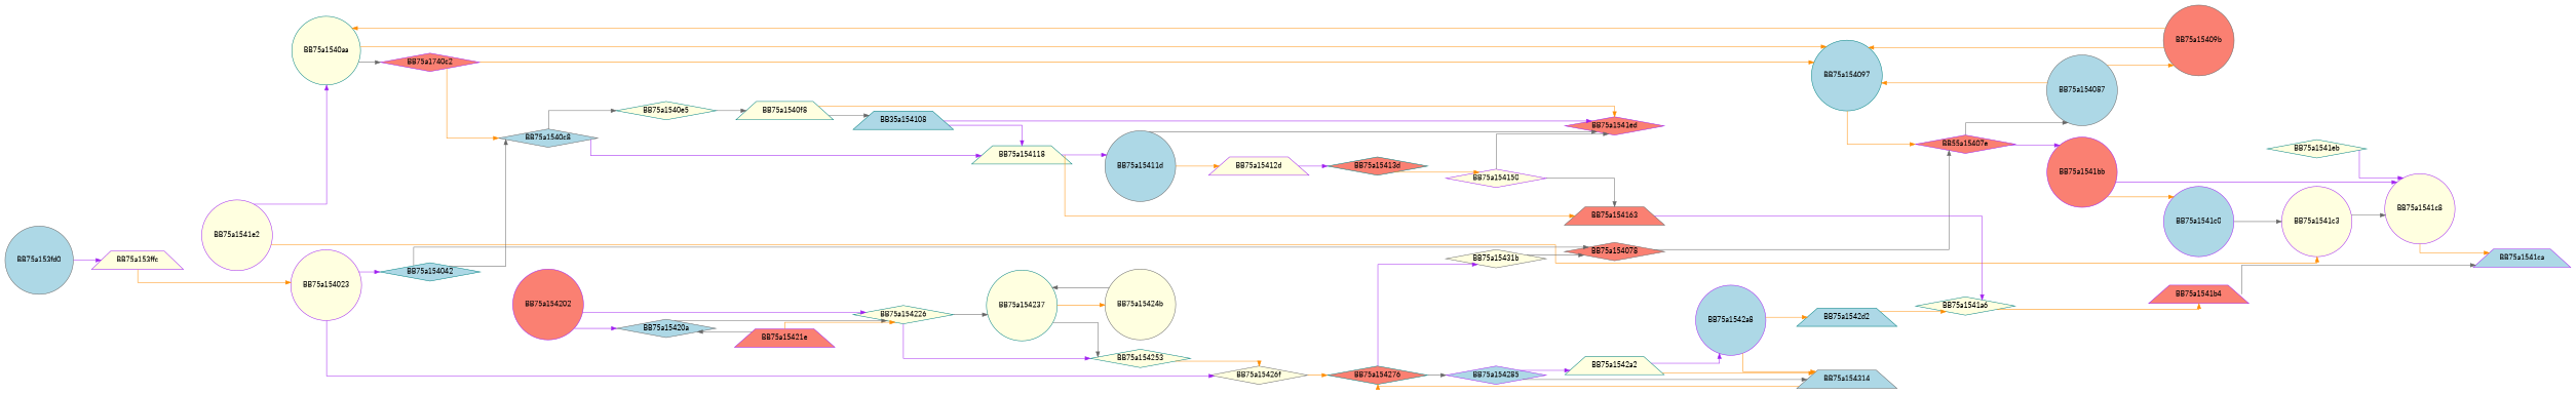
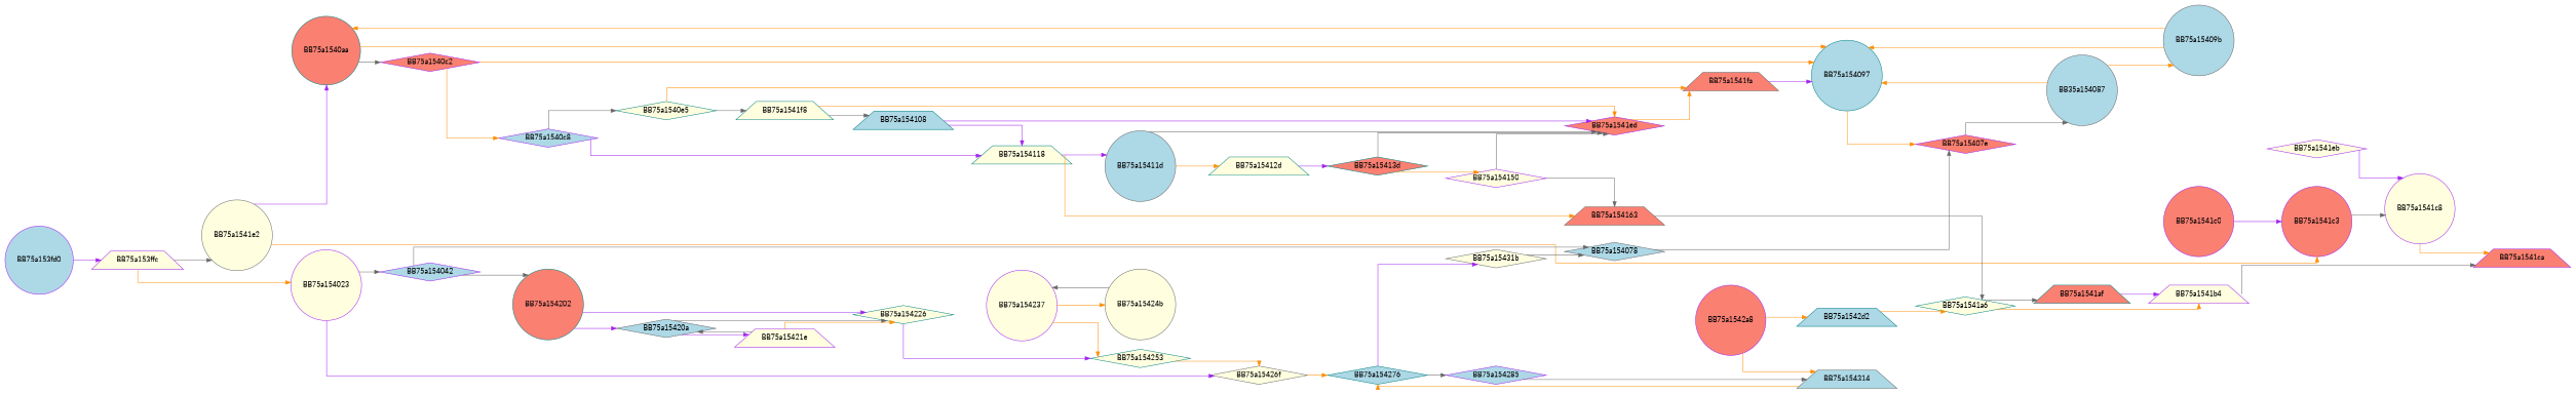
  digraph {
    fontname=Lato
    rankdir=LR
    splines=ortho
    node [color=teal fillcolor=lightyellow fontname=Lato shape=diamond style=filled]
    edge [color=darkorange fontname=Lato]
-   BB75a153fd0 [color=gray40 fillcolor=lightblue shape=circle]
+   BB75a153fd0 [color=purple fillcolor=lightblue shape=circle]
    BB75a153ffc [color=purple shape=trapezium]
    BB75a1541c8 [color=purple shape=circle]
-   BB75a1541ca [color=purple fillcolor=lightblue shape=trapezium]
-   BB75a1541e2 [color=purple shape=circle]
+   BB75a1541ca [color=purple fillcolor=salmon shape=trapezium]
+   BB75a1541e2 [color=gray40 shape=circle]
    BB75a154023 [color=purple shape=circle]
-   BB75a1541c3 [color=purple shape=circle]
-   BB75a1540aa [shape=circle]
+   BB75a1541c3 [color=purple fillcolor=salmon shape=circle]
+   BB75a1540aa [fillcolor=salmon shape=circle]
    BB75a15426f [color=gray40]
-   BB75a154042 [fillcolor=lightblue]
-   BB75a1541eb
-   BB75a154276 [fillcolor=salmon]
-   BB75a154202 [color=purple fillcolor=salmon shape=circle]
-   BB75a154078 [color=gray40 fillcolor=salmon]
+   BB75a154042 [color=purple fillcolor=lightblue]
+   BB75a1541eb [color=purple]
+   BB75a154276 [fillcolor=lightblue]
+   BB75a154202 [fillcolor=salmon shape=circle]
+   BB75a154078 [color=gray40 fillcolor=lightblue]
    BB75a15431b [color=gray40]
    BB75a154285 [color=purple fillcolor=lightblue]
    BB75a154226
    BB75a15420a [color=gray40 fillcolor=lightblue]
-   BB75a15407e [color=purple fillcolor=salmon label=BB55a15407e]
+   BB75a15407e [color=purple fillcolor=salmon]
    BB75a154253
-   BB75a154237 [shape=circle]
-   BB75a15421e [color=purple fillcolor=salmon shape=trapezium]
-   BB75a1541bb [color=purple fillcolor=salmon shape=circle]
-   BB75a154087 [color=gray40 fillcolor=lightblue shape=circle]
-   BB75a1541c0 [color=purple fillcolor=lightblue shape=circle]
-   BB75a15409b [color=gray40 fillcolor=salmon shape=circle]
+   BB75a154237 [color=purple shape=circle]
+   BB75a15421e [color=purple shape=trapezium]
+   BB75a154087 [color=gray40 fillcolor=lightblue shape=circle label=BB35a154087]
+   BB75a1541c0 [color=purple fillcolor=salmon shape=circle]
+   BB75a15409b [color=gray40 fillcolor=lightblue shape=circle]
    BB75a154097 [fillcolor=lightblue shape=circle]
-   BB75a1540c2 [color=purple fillcolor=salmon label=BB75a1740c2]
-   BB75a1540c8 [color=gray40 fillcolor=lightblue]
+   BB75a1540c2 [color=purple fillcolor=salmon]
+   BB75a1540c8 [color=purple fillcolor=lightblue]
    BB75a154118 [shape=trapezium]
    BB75a1540e5
    BB75a154163 [color=gray40 fillcolor=salmon shape=trapezium]
    BB75a15411d [color=gray40 fillcolor=lightblue shape=circle]
-   BB75a1540f8 [shape=trapezium]
+   BB75a1541fa [color=gray40 fillcolor=salmon shape=trapezium]
+   BB75a1540f8 [shape=trapezium label=BB75a1541f8]
    BB75a1541a6
    BB75a1541ed [color=purple fillcolor=salmon]
-   BB75a15412d [color=purple shape=trapezium]
-   BB75a154108 [fillcolor=lightblue shape=trapezium label=BB35a154108]
-   BB75a1541b4 [color=purple fillcolor=salmon shape=trapezium]
+   BB75a15412d [shape=trapezium]
+   BB75a154108 [fillcolor=lightblue shape=trapezium]
+   BB75a1541b4 [color=purple shape=trapezium]
+   BB75a1541af [fillcolor=salmon shape=trapezium]
    BB75a15413d [fillcolor=salmon]
    BB75a154150 [color=purple]
    BB75a15424b [color=gray40 shape=circle]
    BB75a154314 [color=gray40 fillcolor=lightblue shape=trapezium]
-   BB75a1542a2 [shape=trapezium]
-   BB75a1542a8 [color=purple fillcolor=lightblue shape=circle]
+   BB75a1542a8 [color=purple fillcolor=salmon shape=circle]
    BB75a1542d2 [fillcolor=lightblue shape=trapezium]
    BB75a153fd0 -> BB75a153ffc [color=purple]
+   BB75a153ffc -> BB75a1541e2 [color=gray40]
    BB75a153ffc -> BB75a154023
    BB75a1541c8 -> BB75a1541ca
    BB75a1541e2 -> BB75a1541c3
    BB75a1541e2 -> BB75a1540aa [color=purple]
    BB75a154023 -> BB75a15426f [color=purple]
-   BB75a154023 -> BB75a154042 [color=purple]
+   BB75a154023 -> BB75a154042 [color=gray40]
    BB75a1541c3 -> BB75a1541c8 [color=gray40]
    BB75a1540aa -> BB75a154097
    BB75a1540aa -> BB75a1540c2 [color=gray40]
    BB75a15426f -> BB75a154276
-   BB75a154042 -> BB75a1540c8 [color=gray40]
+   BB75a154042 -> BB75a154202 [color=gray40]
    BB75a154042 -> BB75a154078 [color=gray40]
    BB75a1541eb -> BB75a1541c8 [color=purple]
    BB75a154276 -> BB75a15431b [color=purple]
    BB75a154276 -> BB75a154285 [color=gray40]
    BB75a154202 -> BB75a154226 [color=purple]
    BB75a154202 -> BB75a15420a [color=purple]
    BB75a154078 -> BB75a15407e [color=gray40]
    BB75a15431b -> BB75a154078 [color=gray40]
    BB75a154285 -> BB75a154314 [color=gray40]
-   BB75a154285 -> BB75a1542a2 [color=purple]
    BB75a154226 -> BB75a154253 [color=purple]
-   BB75a154226 -> BB75a154237 [color=gray40]
    BB75a15420a -> BB75a154226 [color=gray40]
-   BB75a15407e -> BB75a1541bb [color=purple]
+   BB75a15420a -> BB75a15421e [color=purple]
    BB75a15407e -> BB75a154087 [color=gray40]
    BB75a154253 -> BB75a15426f
-   BB75a154237 -> BB75a154253 [color=gray40]
+   BB75a154237 -> BB75a154253
    BB75a154237 -> BB75a15424b
    BB75a15421e -> BB75a154226
    BB75a15421e -> BB75a15420a [color=gray40]
-   BB75a1541bb -> BB75a1541c8 [color=purple]
-   BB75a1541bb -> BB75a1541c0
    BB75a154087 -> BB75a15409b
    BB75a154087 -> BB75a154097
-   BB75a1541c0 -> BB75a1541c3 [color=gray40]
+   BB75a1541c0 -> BB75a1541c3 [color=purple]
    BB75a15409b -> BB75a1540aa
    BB75a15409b -> BB75a154097
    BB75a154097 -> BB75a15407e
    BB75a1540c2 -> BB75a154097
    BB75a1540c2 -> BB75a1540c8
    BB75a1540c8 -> BB75a154118 [color=purple]
    BB75a1540c8 -> BB75a1540e5 [color=gray40]
    BB75a154118 -> BB75a154163
    BB75a154118 -> BB75a15411d [color=purple]
+   BB75a1540e5 -> BB75a1541fa
    BB75a1540e5 -> BB75a1540f8 [color=gray40]
-   BB75a154163 -> BB75a1541a6 [color=purple]
+   BB75a154163 -> BB75a1541a6 [color=gray40]
    BB75a15411d -> BB75a1541ed [color=gray40]
    BB75a15411d -> BB75a15412d
+   BB75a1541fa -> BB75a154097 [color=purple]
    BB75a1540f8 -> BB75a1541ed
    BB75a1540f8 -> BB75a154108 [color=gray40]
    BB75a1541a6 -> BB75a1541b4
+   BB75a1541a6 -> BB75a1541af [color=gray40]
+   BB75a1541ed -> BB75a1541fa
    BB75a15412d -> BB75a15413d [color=purple]
    BB75a154108 -> BB75a154118 [color=purple]
    BB75a154108 -> BB75a1541ed [color=purple]
    BB75a1541b4 -> BB75a1541ca [color=gray40]
+   BB75a1541af -> BB75a1541b4 [color=purple]
+   BB75a15413d -> BB75a1541ed [color=gray40]
    BB75a15413d -> BB75a154150
    BB75a154150 -> BB75a154163 [color=gray40]
    BB75a154150 -> BB75a1541ed [color=gray40]
    BB75a15424b -> BB75a154237 [color=gray40]
    BB75a154314 -> BB75a154276
-   BB75a1542a2 -> BB75a154314
-   BB75a1542a2 -> BB75a1542a8 [color=purple]
    BB75a1542a8 -> BB75a154314
    BB75a1542a8 -> BB75a1542d2
    BB75a1542d2 -> BB75a1541a6
  }
